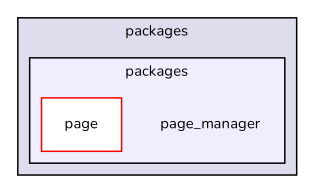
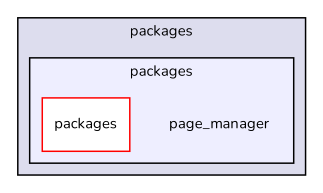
  digraph {
    compound=true
    fontname=Nunito
    node [fontname=Nunito fontsize=10]
    n1 [label=page_manager shape=plaintext]
-   n2 [color=red fillcolor=white label=page shape=box style=filled]
+   n2 [color=red fillcolor=white label=packages shape=box style=filled]
    subgraph cluster_1 {
      bgcolor="#ddddee"
      fontsize=10
      label=packages
      pencolor=black
      subgraph cluster_2 {
        bgcolor="#eeeeff"
        fontsize=10
        pencolor=black
        n1
        n2
      }
    }
  }
